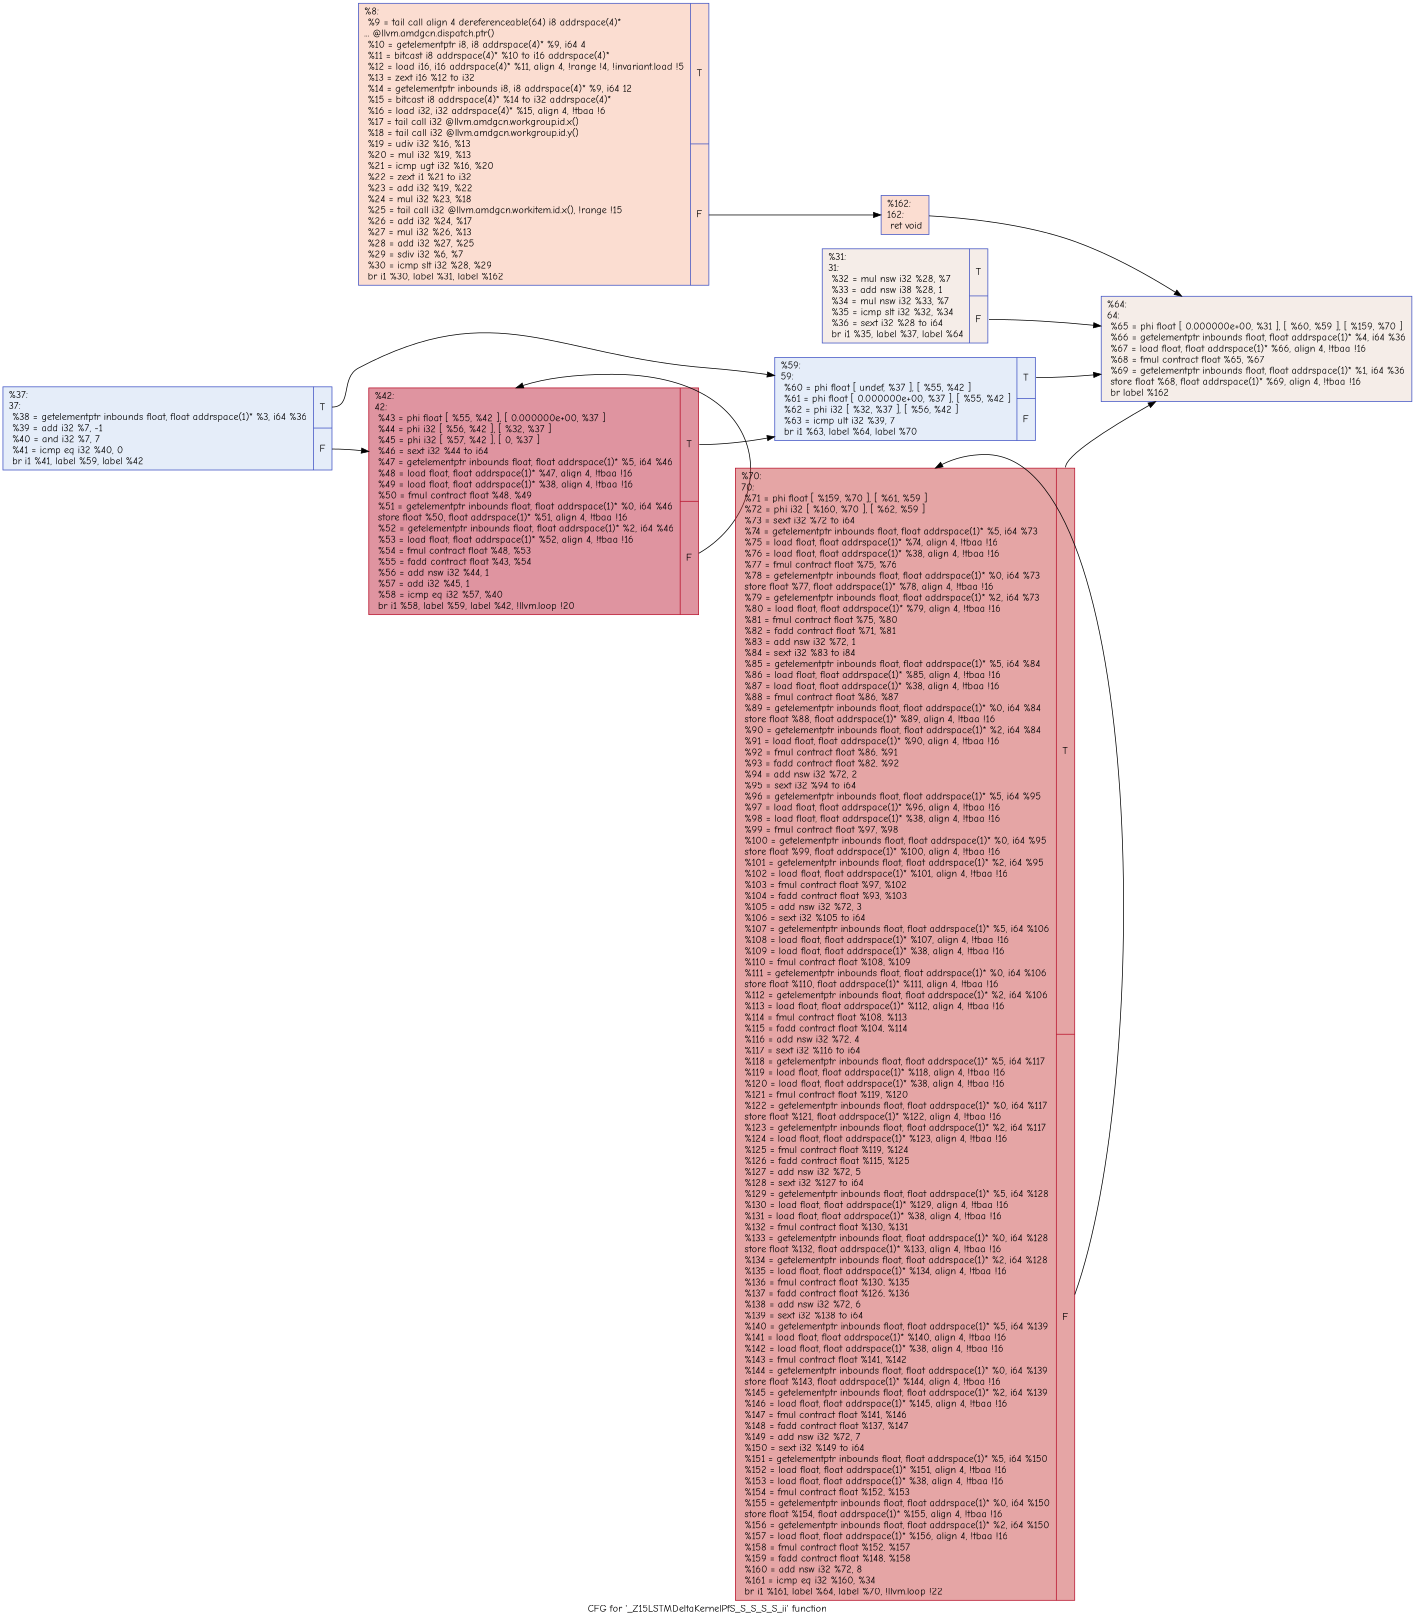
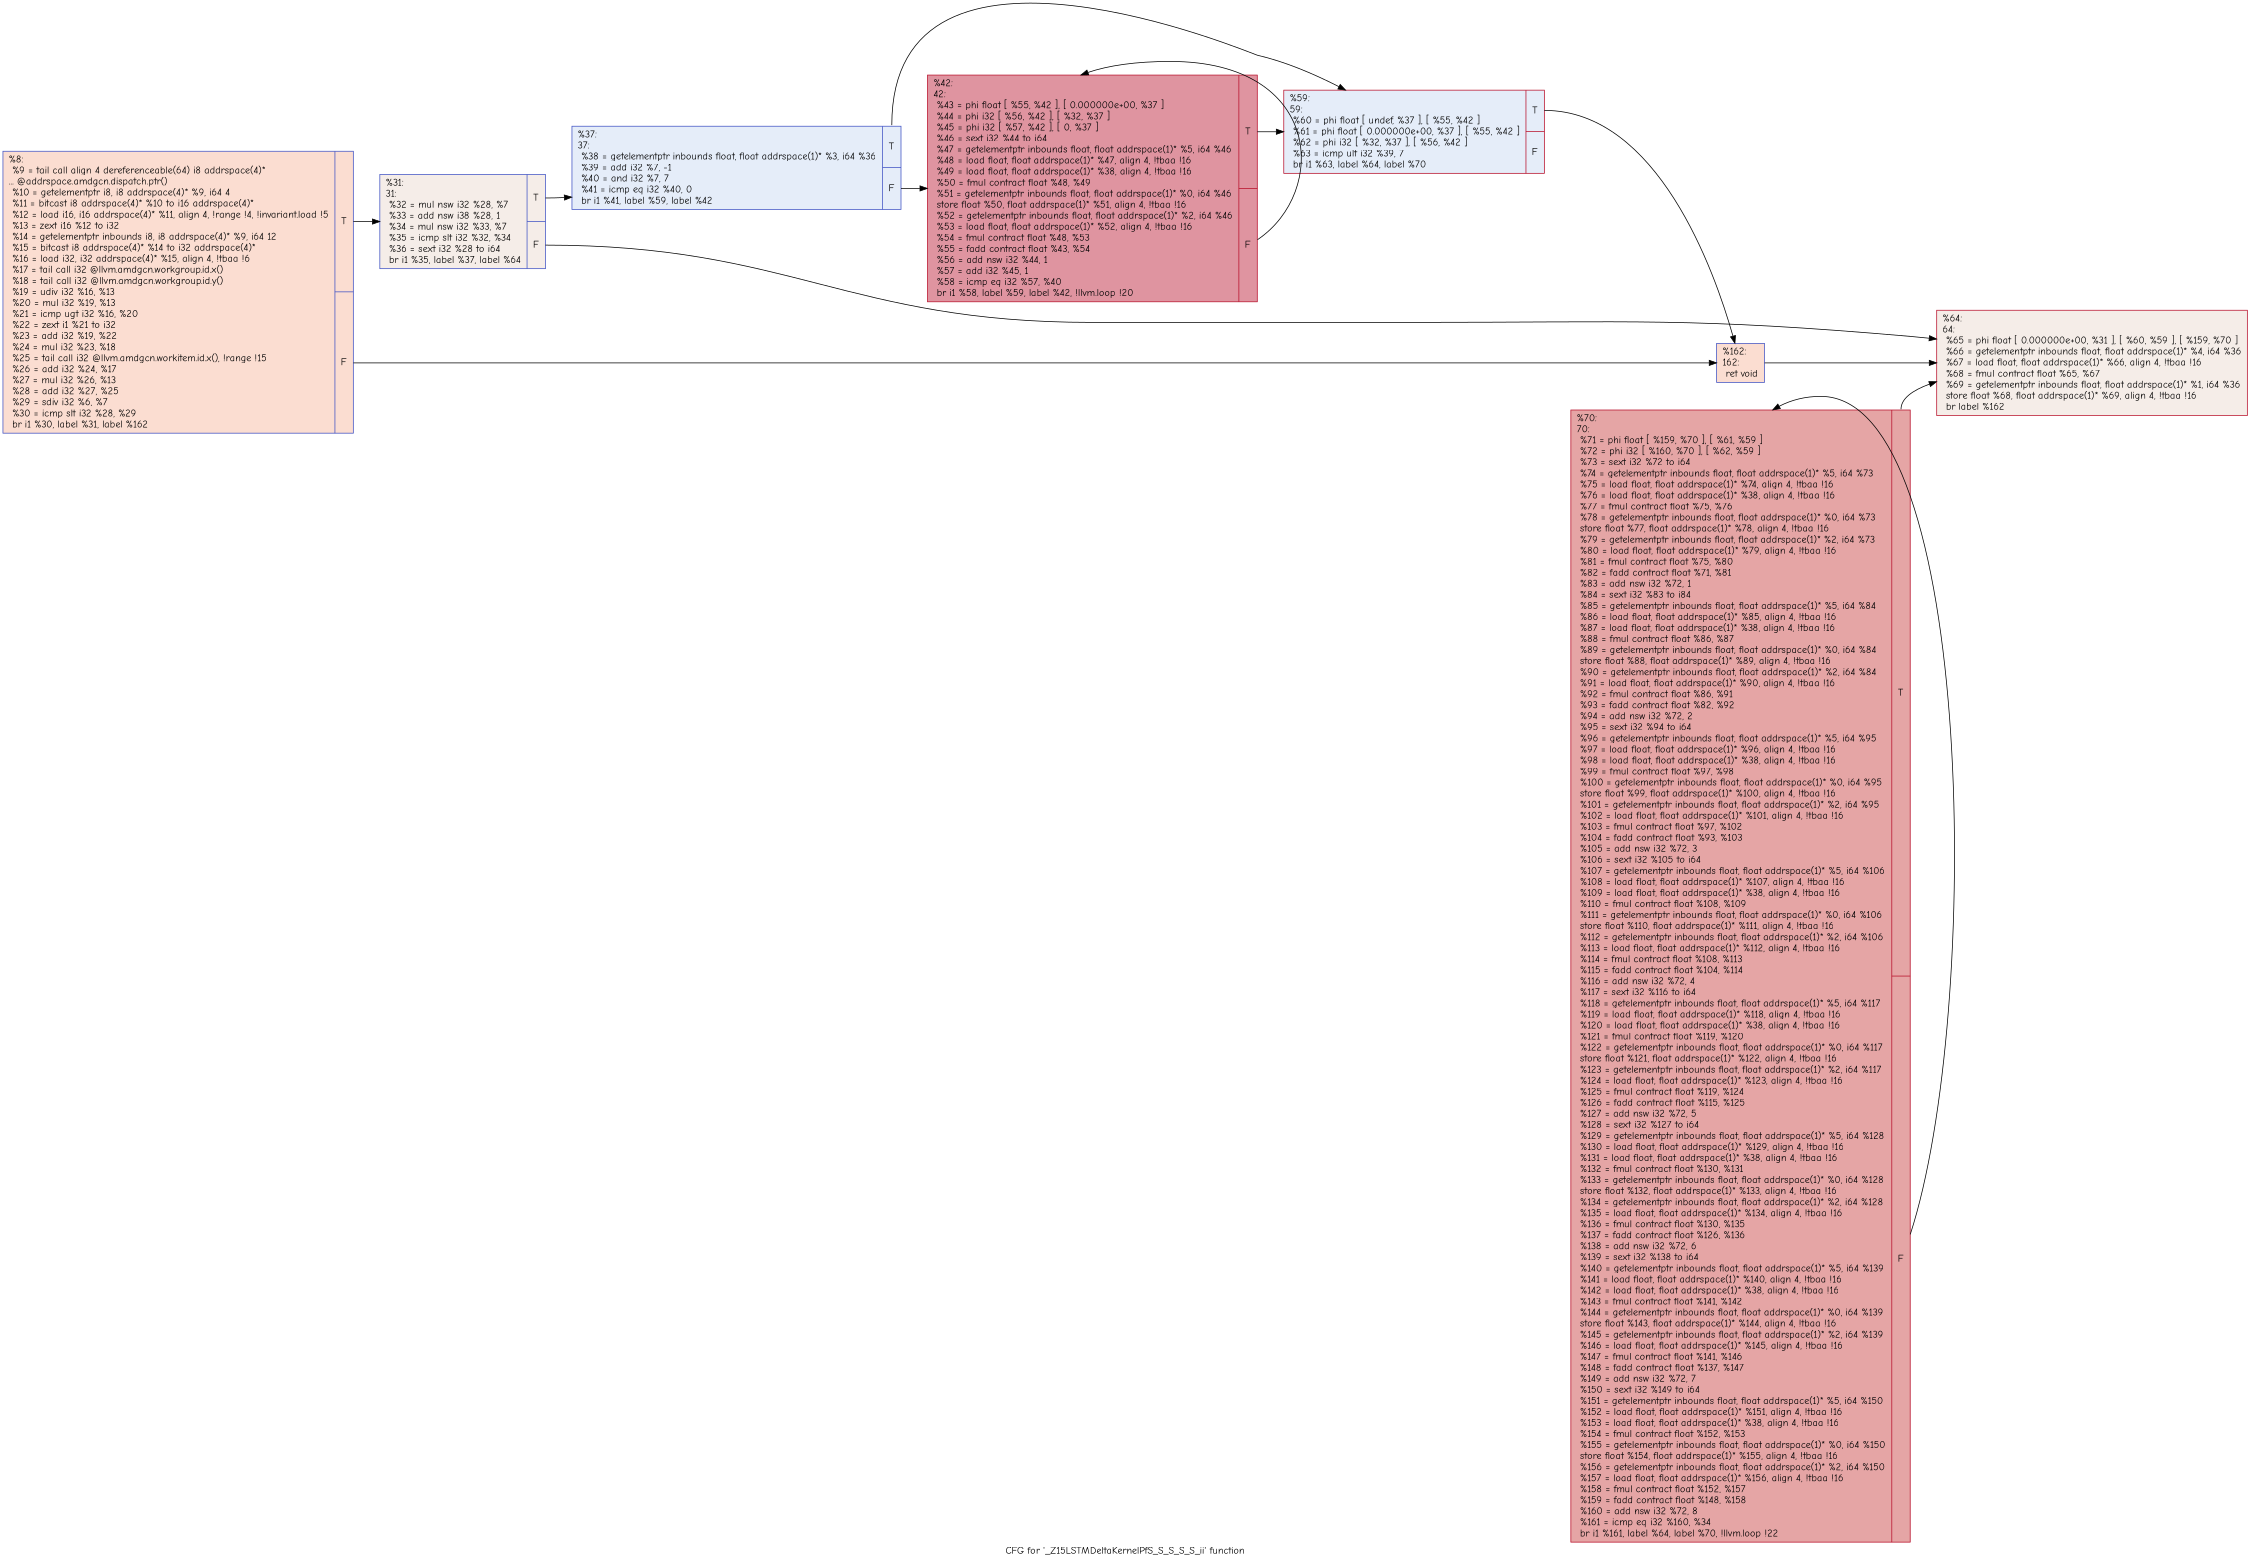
  digraph {
    fontname="Comic Neue"
    label="CFG for '_Z15LSTMDeltaKernelPfS_S_S_S_S_ii' function"
    rankdir=LR
    node [color="#3d50c3ff" fillcolor="#f7b39670" fontname="Comic Neue" shape=record style=filled]
    edge [fontname="Comic Neue" tailport=s0]
-   n1 [label="{%8:\l  %9 = tail call align 4 dereferenceable(64) i8 addrspace(4)*\l... @llvm.amdgcn.dispatch.ptr()\l  %10 = getelementptr i8, i8 addrspace(4)* %9, i64 4\l  %11 = bitcast i8 addrspace(4)* %10 to i16 addrspace(4)*\l  %12 = load i16, i16 addrspace(4)* %11, align 4, !range !4, !invariant.load !5\l  %13 = zext i16 %12 to i32\l  %14 = getelementptr inbounds i8, i8 addrspace(4)* %9, i64 12\l  %15 = bitcast i8 addrspace(4)* %14 to i32 addrspace(4)*\l  %16 = load i32, i32 addrspace(4)* %15, align 4, !tbaa !6\l  %17 = tail call i32 @llvm.amdgcn.workgroup.id.x()\l  %18 = tail call i32 @llvm.amdgcn.workgroup.id.y()\l  %19 = udiv i32 %16, %13\l  %20 = mul i32 %19, %13\l  %21 = icmp ugt i32 %16, %20\l  %22 = zext i1 %21 to i32\l  %23 = add i32 %19, %22\l  %24 = mul i32 %23, %18\l  %25 = tail call i32 @llvm.amdgcn.workitem.id.x(), !range !15\l  %26 = add i32 %24, %17\l  %27 = mul i32 %26, %13\l  %28 = add i32 %27, %25\l  %29 = sdiv i32 %6, %7\l  %30 = icmp slt i32 %28, %29\l  br i1 %30, label %31, label %162\l|{<s0>T|<s1>F}}"]
+   n1 [label="{%8:\l  %9 = tail call align 4 dereferenceable(64) i8 addrspace(4)*\l... @addrspace.amdgcn.dispatch.ptr()\l  %10 = getelementptr i8, i8 addrspace(4)* %9, i64 4\l  %11 = bitcast i8 addrspace(4)* %10 to i16 addrspace(4)*\l  %12 = load i16, i16 addrspace(4)* %11, align 4, !range !4, !invariant.load !5\l  %13 = zext i16 %12 to i32\l  %14 = getelementptr inbounds i8, i8 addrspace(4)* %9, i64 12\l  %15 = bitcast i8 addrspace(4)* %14 to i32 addrspace(4)*\l  %16 = load i32, i32 addrspace(4)* %15, align 4, !tbaa !6\l  %17 = tail call i32 @llvm.amdgcn.workgroup.id.x()\l  %18 = tail call i32 @llvm.amdgcn.workgroup.id.y()\l  %19 = udiv i32 %16, %13\l  %20 = mul i32 %19, %13\l  %21 = icmp ugt i32 %16, %20\l  %22 = zext i1 %21 to i32\l  %23 = add i32 %19, %22\l  %24 = mul i32 %23, %18\l  %25 = tail call i32 @llvm.amdgcn.workitem.id.x(), !range !15\l  %26 = add i32 %24, %17\l  %27 = mul i32 %26, %13\l  %28 = add i32 %27, %25\l  %29 = sdiv i32 %6, %7\l  %30 = icmp slt i32 %28, %29\l  br i1 %30, label %31, label %162\l|{<s0>T|<s1>F}}"]
    n2 [fillcolor="#e8d6cc70" label="{%31:\l31:                                               \l  %32 = mul nsw i32 %28, %7\l  %33 = add nsw i38 %28, 1\l  %34 = mul nsw i32 %33, %7\l  %35 = icmp slt i32 %32, %34\l  %36 = sext i32 %28 to i64\l  br i1 %35, label %37, label %64\l|{<s0>T|<s1>F}}"]
    n3 [label="{%162:\l162:                                              \l  ret void\l}"]
    n4 [fillcolor="#c5d6f270" label="{%37:\l37:                                               \l  %38 = getelementptr inbounds float, float addrspace(1)* %3, i64 %36\l  %39 = add i32 %7, -1\l  %40 = and i32 %7, 7\l  %41 = icmp eq i32 %40, 0\l  br i1 %41, label %59, label %42\l|{<s0>T|<s1>F}}"]
-   n5 [fillcolor="#e8d6cc70" label="{%64:\l64:                                               \l  %65 = phi float [ 0.000000e+00, %31 ], [ %60, %59 ], [ %159, %70 ]\l  %66 = getelementptr inbounds float, float addrspace(1)* %4, i64 %36\l  %67 = load float, float addrspace(1)* %66, align 4, !tbaa !16\l  %68 = fmul contract float %65, %67\l  %69 = getelementptr inbounds float, float addrspace(1)* %1, i64 %36\l  store float %68, float addrspace(1)* %69, align 4, !tbaa !16\l  br label %162\l}"]
-   n6 [fillcolor="#c5d6f270" label="{%59:\l59:                                               \l  %60 = phi float [ undef, %37 ], [ %55, %42 ]\l  %61 = phi float [ 0.000000e+00, %37 ], [ %55, %42 ]\l  %62 = phi i32 [ %32, %37 ], [ %56, %42 ]\l  %63 = icmp ult i32 %39, 7\l  br i1 %63, label %64, label %70\l|{<s0>T|<s1>F}}"]
+   n5 [color="#b70d28ff" fillcolor="#e8d6cc70" label="{%64:\l64:                                               \l  %65 = phi float [ 0.000000e+00, %31 ], [ %60, %59 ], [ %159, %70 ]\l  %66 = getelementptr inbounds float, float addrspace(1)* %4, i64 %36\l  %67 = load float, float addrspace(1)* %66, align 4, !tbaa !16\l  %68 = fmul contract float %65, %67\l  %69 = getelementptr inbounds float, float addrspace(1)* %1, i64 %36\l  store float %68, float addrspace(1)* %69, align 4, !tbaa !16\l  br label %162\l}"]
+   n6 [color="#b70d28ff" fillcolor="#c5d6f270" label="{%59:\l59:                                               \l  %60 = phi float [ undef, %37 ], [ %55, %42 ]\l  %61 = phi float [ 0.000000e+00, %37 ], [ %55, %42 ]\l  %62 = phi i32 [ %32, %37 ], [ %56, %42 ]\l  %63 = icmp ult i32 %39, 7\l  br i1 %63, label %64, label %70\l|{<s0>T|<s1>F}}"]
    n7 [color="#b70d28ff" fillcolor="#b70d2870" label="{%42:\l42:                                               \l  %43 = phi float [ %55, %42 ], [ 0.000000e+00, %37 ]\l  %44 = phi i32 [ %56, %42 ], [ %32, %37 ]\l  %45 = phi i32 [ %57, %42 ], [ 0, %37 ]\l  %46 = sext i32 %44 to i64\l  %47 = getelementptr inbounds float, float addrspace(1)* %5, i64 %46\l  %48 = load float, float addrspace(1)* %47, align 4, !tbaa !16\l  %49 = load float, float addrspace(1)* %38, align 4, !tbaa !16\l  %50 = fmul contract float %48, %49\l  %51 = getelementptr inbounds float, float addrspace(1)* %0, i64 %46\l  store float %50, float addrspace(1)* %51, align 4, !tbaa !16\l  %52 = getelementptr inbounds float, float addrspace(1)* %2, i64 %46\l  %53 = load float, float addrspace(1)* %52, align 4, !tbaa !16\l  %54 = fmul contract float %48, %53\l  %55 = fadd contract float %43, %54\l  %56 = add nsw i32 %44, 1\l  %57 = add i32 %45, 1\l  %58 = icmp eq i32 %57, %40\l  br i1 %58, label %59, label %42, !llvm.loop !20\l|{<s0>T|<s1>F}}"]
    n8 [color="#b70d28ff" fillcolor="#c5333470" label="{%70:\l70:                                               \l  %71 = phi float [ %159, %70 ], [ %61, %59 ]\l  %72 = phi i32 [ %160, %70 ], [ %62, %59 ]\l  %73 = sext i32 %72 to i64\l  %74 = getelementptr inbounds float, float addrspace(1)* %5, i64 %73\l  %75 = load float, float addrspace(1)* %74, align 4, !tbaa !16\l  %76 = load float, float addrspace(1)* %38, align 4, !tbaa !16\l  %77 = fmul contract float %75, %76\l  %78 = getelementptr inbounds float, float addrspace(1)* %0, i64 %73\l  store float %77, float addrspace(1)* %78, align 4, !tbaa !16\l  %79 = getelementptr inbounds float, float addrspace(1)* %2, i64 %73\l  %80 = load float, float addrspace(1)* %79, align 4, !tbaa !16\l  %81 = fmul contract float %75, %80\l  %82 = fadd contract float %71, %81\l  %83 = add nsw i32 %72, 1\l  %84 = sext i32 %83 to i84\l  %85 = getelementptr inbounds float, float addrspace(1)* %5, i64 %84\l  %86 = load float, float addrspace(1)* %85, align 4, !tbaa !16\l  %87 = load float, float addrspace(1)* %38, align 4, !tbaa !16\l  %88 = fmul contract float %86, %87\l  %89 = getelementptr inbounds float, float addrspace(1)* %0, i64 %84\l  store float %88, float addrspace(1)* %89, align 4, !tbaa !16\l  %90 = getelementptr inbounds float, float addrspace(1)* %2, i64 %84\l  %91 = load float, float addrspace(1)* %90, align 4, !tbaa !16\l  %92 = fmul contract float %86, %91\l  %93 = fadd contract float %82, %92\l  %94 = add nsw i32 %72, 2\l  %95 = sext i32 %94 to i64\l  %96 = getelementptr inbounds float, float addrspace(1)* %5, i64 %95\l  %97 = load float, float addrspace(1)* %96, align 4, !tbaa !16\l  %98 = load float, float addrspace(1)* %38, align 4, !tbaa !16\l  %99 = fmul contract float %97, %98\l  %100 = getelementptr inbounds float, float addrspace(1)* %0, i64 %95\l  store float %99, float addrspace(1)* %100, align 4, !tbaa !16\l  %101 = getelementptr inbounds float, float addrspace(1)* %2, i64 %95\l  %102 = load float, float addrspace(1)* %101, align 4, !tbaa !16\l  %103 = fmul contract float %97, %102\l  %104 = fadd contract float %93, %103\l  %105 = add nsw i32 %72, 3\l  %106 = sext i32 %105 to i64\l  %107 = getelementptr inbounds float, float addrspace(1)* %5, i64 %106\l  %108 = load float, float addrspace(1)* %107, align 4, !tbaa !16\l  %109 = load float, float addrspace(1)* %38, align 4, !tbaa !16\l  %110 = fmul contract float %108, %109\l  %111 = getelementptr inbounds float, float addrspace(1)* %0, i64 %106\l  store float %110, float addrspace(1)* %111, align 4, !tbaa !16\l  %112 = getelementptr inbounds float, float addrspace(1)* %2, i64 %106\l  %113 = load float, float addrspace(1)* %112, align 4, !tbaa !16\l  %114 = fmul contract float %108, %113\l  %115 = fadd contract float %104, %114\l  %116 = add nsw i32 %72, 4\l  %117 = sext i32 %116 to i64\l  %118 = getelementptr inbounds float, float addrspace(1)* %5, i64 %117\l  %119 = load float, float addrspace(1)* %118, align 4, !tbaa !16\l  %120 = load float, float addrspace(1)* %38, align 4, !tbaa !16\l  %121 = fmul contract float %119, %120\l  %122 = getelementptr inbounds float, float addrspace(1)* %0, i64 %117\l  store float %121, float addrspace(1)* %122, align 4, !tbaa !16\l  %123 = getelementptr inbounds float, float addrspace(1)* %2, i64 %117\l  %124 = load float, float addrspace(1)* %123, align 4, !tbaa !16\l  %125 = fmul contract float %119, %124\l  %126 = fadd contract float %115, %125\l  %127 = add nsw i32 %72, 5\l  %128 = sext i32 %127 to i64\l  %129 = getelementptr inbounds float, float addrspace(1)* %5, i64 %128\l  %130 = load float, float addrspace(1)* %129, align 4, !tbaa !16\l  %131 = load float, float addrspace(1)* %38, align 4, !tbaa !16\l  %132 = fmul contract float %130, %131\l  %133 = getelementptr inbounds float, float addrspace(1)* %0, i64 %128\l  store float %132, float addrspace(1)* %133, align 4, !tbaa !16\l  %134 = getelementptr inbounds float, float addrspace(1)* %2, i64 %128\l  %135 = load float, float addrspace(1)* %134, align 4, !tbaa !16\l  %136 = fmul contract float %130, %135\l  %137 = fadd contract float %126, %136\l  %138 = add nsw i32 %72, 6\l  %139 = sext i32 %138 to i64\l  %140 = getelementptr inbounds float, float addrspace(1)* %5, i64 %139\l  %141 = load float, float addrspace(1)* %140, align 4, !tbaa !16\l  %142 = load float, float addrspace(1)* %38, align 4, !tbaa !16\l  %143 = fmul contract float %141, %142\l  %144 = getelementptr inbounds float, float addrspace(1)* %0, i64 %139\l  store float %143, float addrspace(1)* %144, align 4, !tbaa !16\l  %145 = getelementptr inbounds float, float addrspace(1)* %2, i64 %139\l  %146 = load float, float addrspace(1)* %145, align 4, !tbaa !16\l  %147 = fmul contract float %141, %146\l  %148 = fadd contract float %137, %147\l  %149 = add nsw i32 %72, 7\l  %150 = sext i32 %149 to i64\l  %151 = getelementptr inbounds float, float addrspace(1)* %5, i64 %150\l  %152 = load float, float addrspace(1)* %151, align 4, !tbaa !16\l  %153 = load float, float addrspace(1)* %38, align 4, !tbaa !16\l  %154 = fmul contract float %152, %153\l  %155 = getelementptr inbounds float, float addrspace(1)* %0, i64 %150\l  store float %154, float addrspace(1)* %155, align 4, !tbaa !16\l  %156 = getelementptr inbounds float, float addrspace(1)* %2, i64 %150\l  %157 = load float, float addrspace(1)* %156, align 4, !tbaa !16\l  %158 = fmul contract float %152, %157\l  %159 = fadd contract float %148, %158\l  %160 = add nsw i32 %72, 8\l  %161 = icmp eq i32 %160, %34\l  br i1 %161, label %64, label %70, !llvm.loop !22\l|{<s0>T|<s1>F}}"]
+   n1 -> n2
    n1 -> n3 [tailport=s1]
+   n2 -> n4
    n2 -> n5 [tailport=s1]
    n3 -> n5
    n4 -> n6
    n4 -> n7 [tailport=s1]
-   n6 -> n5
+   n6 -> n3
    n7 -> n6
    n7 -> n7 [tailport=s1]
    n8 -> n5
    n8 -> n8 [tailport=s1]
  }
